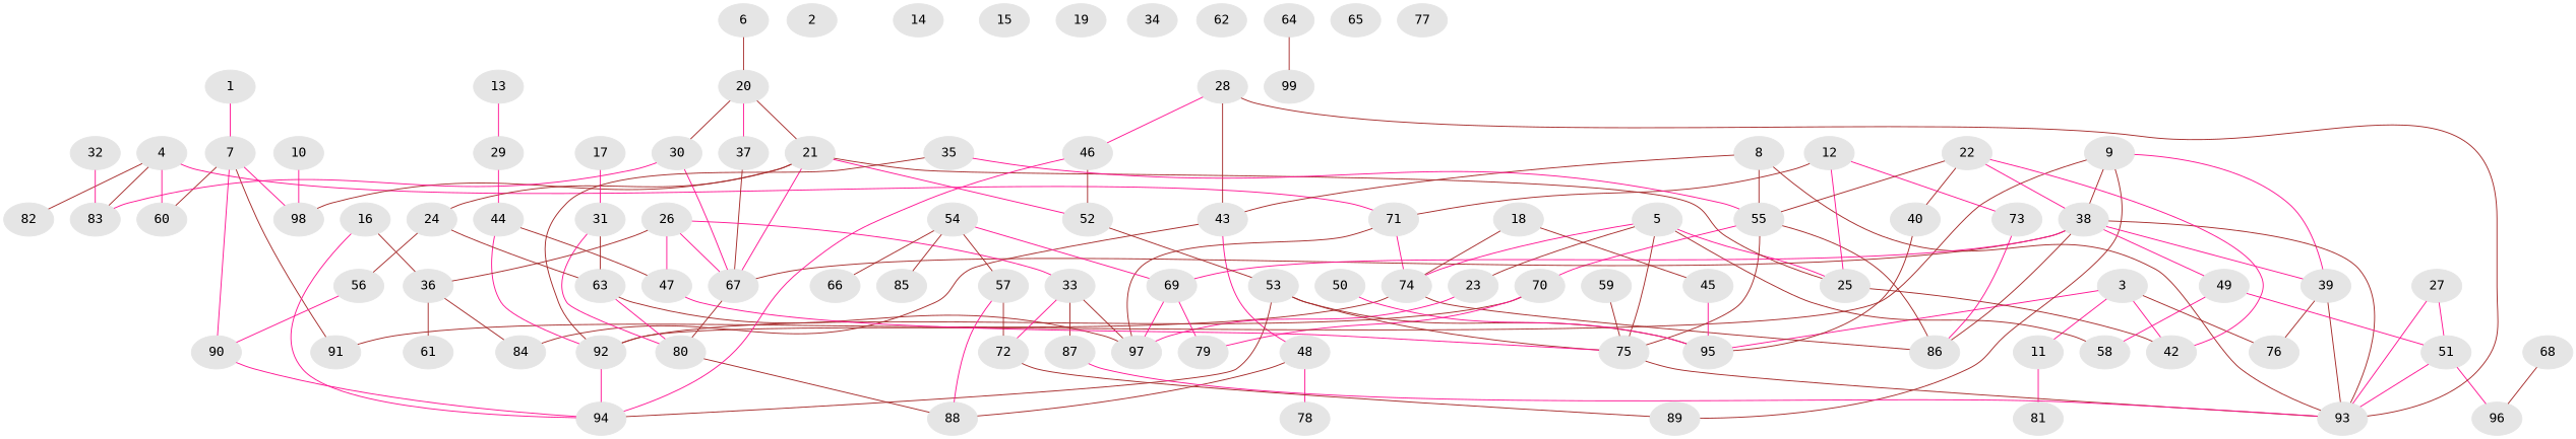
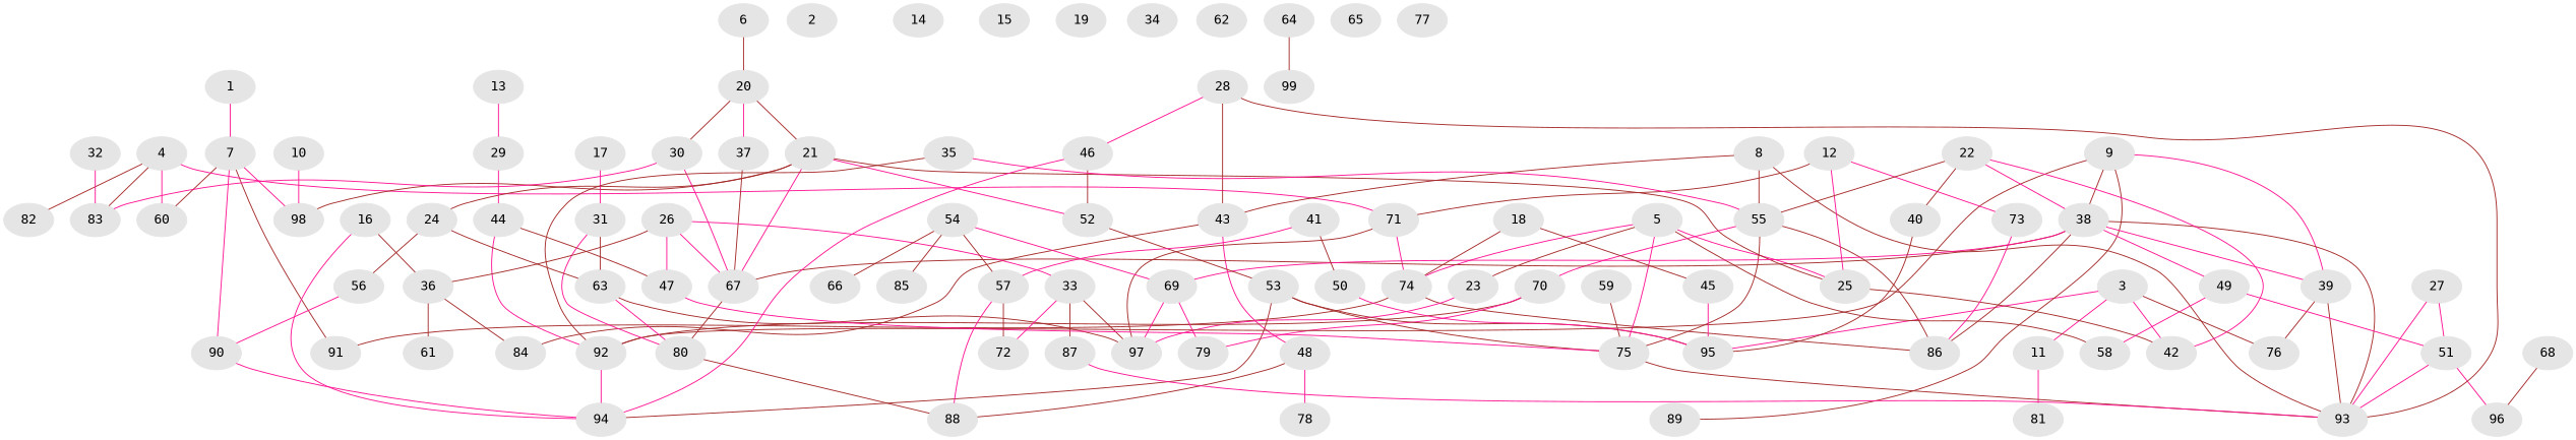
  graph {
    fontname="DejaVu Sans Mono"
    node [color=gray90 fontname="DejaVu Sans Mono" style=filled]
    edge [color=brown fontname="DejaVu Sans Mono"]
    1
    7
    60
    90
    91
    98
    2
    3
    11
    42
    76
    95
    81
    4
    71
    82
    83
    74
    97
    5
    23
    25
    58
    75
    86
    93
    6
    20
    21
    30
    37
    94
    8
    43
    55
    84
    48
    70
    9
    38
    39
    89
    92
    67
    49
    69
    10
    12
    73
    13
    29
    44
    14
    15
    16
    36
    61
    17
    31
    63
    80
    18
    45
    19
    24
    52
    56
    53
    22
    40
    26
    33
    47
    72
    87
    27
    51
    96
    28
    46
    88
    32
    34
    35
    79
+   41
    50
    57
    78
    54
    66
    85
    59
    62
    64
    99
    65
    68
    77
    1 -- 7 [color=deeppink]
    7 -- 60
    7 -- 90 [color=deeppink]
    7 -- 91
    7 -- 98 [color=deeppink]
    90 -- 94 [color=deeppink]
    3 -- 11 [color=deeppink]
    3 -- 42 [color=deeppink]
    3 -- 76
    3 -- 95 [color=deeppink]
    11 -- 81 [color=deeppink]
    4 -- 60 [color=deeppink]
    4 -- 71 [color=deeppink]
    4 -- 82
    4 -- 83
    71 -- 74 [color=deeppink]
    71 -- 97
    74 -- 91
    74 -- 86
    5 -- 74 [color=deeppink]
    5 -- 23
    5 -- 25 [color=deeppink]
    5 -- 58
-   5 -- 75
+   5 -- 75 [color=deeppink]
    23 -- 97 [color=deeppink]
    25 -- 42
    75 -- 93
    6 -- 20
    20 -- 21
    20 -- 30
    20 -- 37 [color=deeppink]
    21 -- 98
    21 -- 25
    21 -- 67 [color=deeppink]
    21 -- 24
    21 -- 52 [color=deeppink]
    30 -- 83 [color=deeppink]
    30 -- 67 [color=deeppink]
    37 -- 67
    8 -- 93
    8 -- 43
    8 -- 55
    43 -- 84
    43 -- 48 [color=deeppink]
    55 -- 75
    55 -- 86
    55 -- 70 [color=deeppink]
    48 -- 88
    48 -- 78 [color=deeppink]
    70 -- 92
    70 -- 79 [color=deeppink]
    9 -- 38
    9 -- 39 [color=deeppink]
    9 -- 89
    9 -- 92
    38 -- 86
    38 -- 93
    38 -- 39 [color=deeppink]
    38 -- 67
    38 -- 49 [color=deeppink]
    38 -- 69 [color=deeppink]
    39 -- 76
    39 -- 93
    92 -- 94 [color=deeppink]
    67 -- 80
    49 -- 58 [color=deeppink]
    49 -- 51 [color=deeppink]
    69 -- 97 [color=deeppink]
    69 -- 79 [color=deeppink]
    10 -- 98 [color=deeppink]
    12 -- 71
    12 -- 25 [color=deeppink]
    12 -- 73 [color=deeppink]
    73 -- 86 [color=deeppink]
    13 -- 29 [color=deeppink]
    29 -- 44 [color=deeppink]
    44 -- 92 [color=deeppink]
    44 -- 47
    16 -- 94 [color=deeppink]
    16 -- 36
    36 -- 84
    36 -- 61
    17 -- 31 [color=deeppink]
    31 -- 63
    31 -- 80 [color=deeppink]
    63 -- 97
    63 -- 80 [color=deeppink]
    80 -- 88
    18 -- 74
    18 -- 45
    45 -- 95 [color=deeppink]
    24 -- 63
    24 -- 56
    52 -- 53
    56 -- 90 [color=deeppink]
    53 -- 95
    53 -- 75
    53 -- 94
    22 -- 42 [color=deeppink]
    22 -- 55
    22 -- 38 [color=deeppink]
    22 -- 40
    40 -- 95
    26 -- 67 [color=deeppink]
    26 -- 36
    26 -- 33 [color=deeppink]
    26 -- 47 [color=deeppink]
    33 -- 97
    33 -- 72 [color=deeppink]
    33 -- 87
    47 -- 75 [color=deeppink]
-   72 -- 89
    87 -- 93 [color=deeppink]
    27 -- 93 [color=deeppink]
    27 -- 51 [color=deeppink]
    51 -- 93 [color=deeppink]
    51 -- 96 [color=deeppink]
    28 -- 93
    28 -- 43
    28 -- 46 [color=deeppink]
    46 -- 94 [color=deeppink]
    46 -- 52
    32 -- 83 [color=deeppink]
    35 -- 55 [color=deeppink]
    35 -- 92
+   41 -- 50
+   41 -- 57 [color=deeppink]
    50 -- 95 [color=deeppink]
    57 -- 72
    57 -- 88 [color=deeppink]
    54 -- 69 [color=deeppink]
    54 -- 57
    54 -- 66
    54 -- 85
    59 -- 75
    64 -- 99
    68 -- 96
  }
